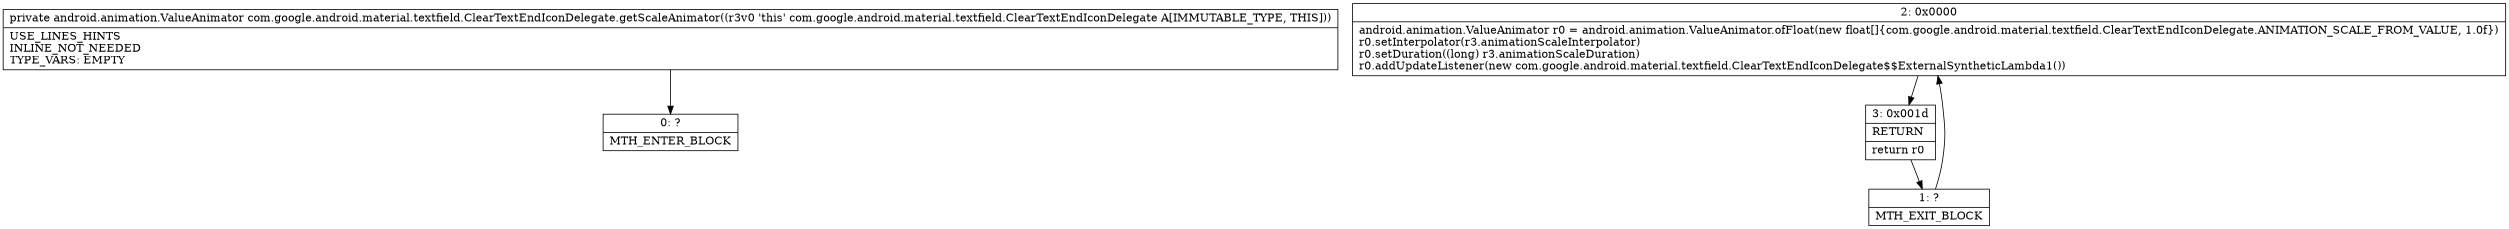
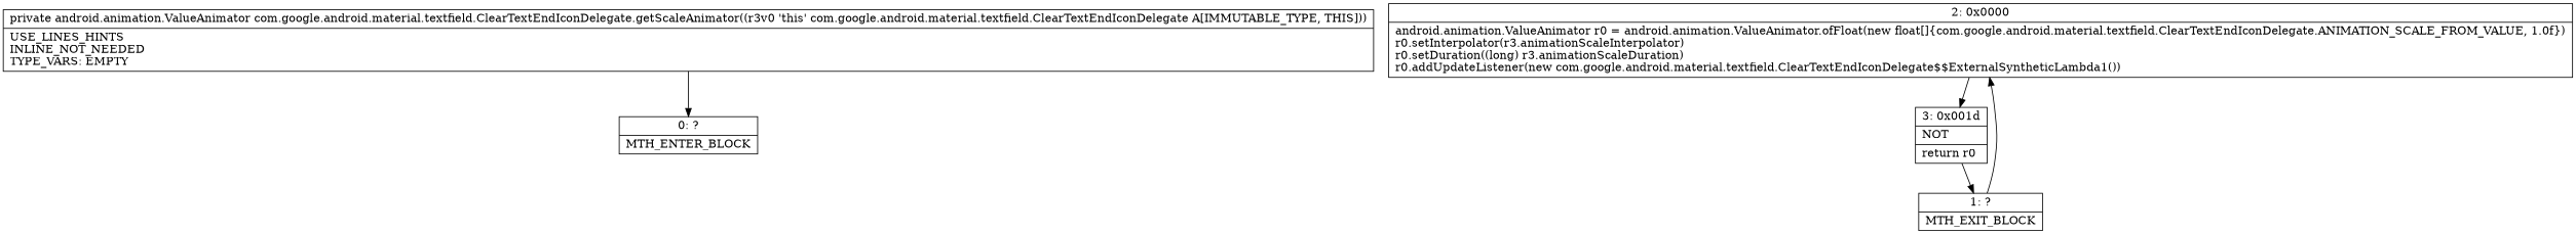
  digraph {
    node [shape=record]
    n1 [label="{0\:\ ?|MTH_ENTER_BLOCK\l}"]
    n2 [label="{2\:\ 0x0000|android.animation.ValueAnimator r0 = android.animation.ValueAnimator.ofFloat(new float[]\{com.google.android.material.textfield.ClearTextEndIconDelegate.ANIMATION_SCALE_FROM_VALUE, 1.0f\})\lr0.setInterpolator(r3.animationScaleInterpolator)\lr0.setDuration((long) r3.animationScaleDuration)\lr0.addUpdateListener(new com.google.android.material.textfield.ClearTextEndIconDelegate$$ExternalSyntheticLambda1())\l}"]
-   n3 [label="{3\:\ 0x001d|RETURN\l|return r0\l}"]
+   n3 [label="{3\:\ 0x001d|NOT\l|return r0\l}"]
    n4 [label="{1\:\ ?|MTH_EXIT_BLOCK\l}"]
    n5 [label="{private android.animation.ValueAnimator com.google.android.material.textfield.ClearTextEndIconDelegate.getScaleAnimator((r3v0 'this' com.google.android.material.textfield.ClearTextEndIconDelegate A[IMMUTABLE_TYPE, THIS]))  | USE_LINES_HINTS\lINLINE_NOT_NEEDED\lTYPE_VARS: EMPTY\l}"]
    n2 -> n3
    n3 -> n4
    n4 -> n2
    n5 -> n1
  }
